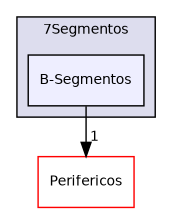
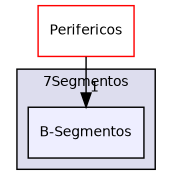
  digraph {
    compound=true
    node [fontname=Helvetica fontsize=10 shape=box style=filled]
    n1 [fillcolor="#eeeeff" label="B-Segmentos" pencolor=black]
    n2 [color=red fillcolor=white label=Perifericos]
    subgraph cluster_1 {
      bgcolor="#ddddee"
      fontname=Helvetica
      fontsize=10
      label="7Segmentos"
      pencolor=black
      n1
    }
-   n1 -> n2 [headlabel=1 labeldistance=1.5 labelfontname=Helvetica labelfontsize=10]
+   n2 -> n1 [headlabel=1 labeldistance=1.5 labelfontname=Helvetica labelfontsize=10]
  }
